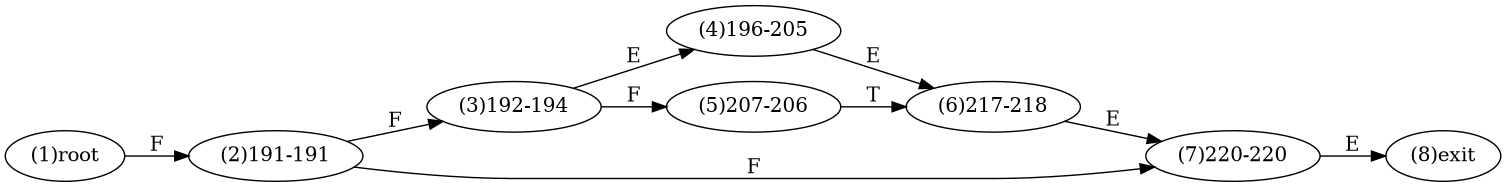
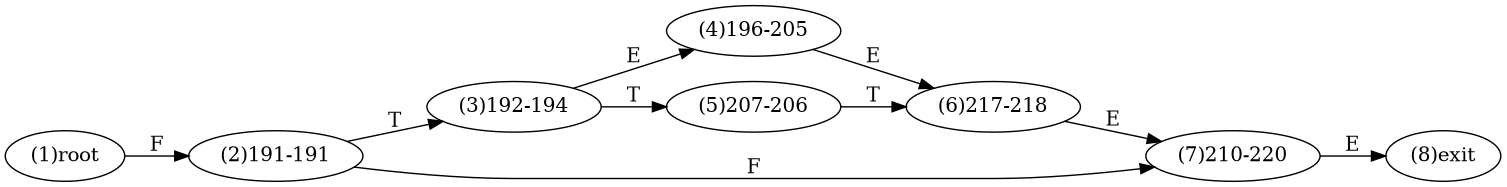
  digraph {
    rankdir=LR
    n1 [label="(1)root"]
    n2 [label="(2)191-191"]
    n3 [label="(3)192-194"]
-   n4 [label="(7)220-220"]
+   n4 [label="(7)210-220"]
    n5 [label="(4)196-205"]
    n6 [label="(5)207-206"]
    n7 [label="(8)exit"]
    n8 [label="(6)217-218"]
    n1 -> n2 [label=F]
-   n2 -> n3 [label=F]
+   n2 -> n3 [label=T]
    n2 -> n4 [label=F]
    n3 -> n5 [label=E]
-   n3 -> n6 [label=F]
+   n3 -> n6 [label=T]
    n4 -> n7 [label=E]
    n5 -> n8 [label=E]
    n6 -> n8 [label=T]
    n8 -> n4 [label=E]
  }
